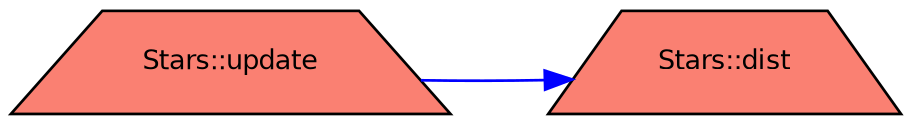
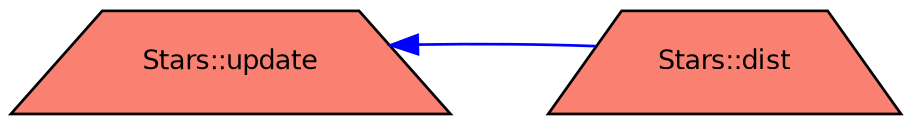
  digraph {
    rankdir=LR
    node [color=black fillcolor=salmon fontname=Helvetica fontsize=10 shape=trapezium style=filled]
    n1 [fontcolor=black height=0.2 label="Stars::update" width=0.4]
    n2 [height=0.2 label="Stars::dist" width=0.4]
-   n1 -> n2 [color=blue fontname=Helvetica fontsize=10 labelfontname=Helvetica labelfontsize=10 style=solid]
+   n2 -> n1 [color=blue fontname=Helvetica fontsize=10 labelfontname=Helvetica labelfontsize=10 style=solid]
  }
